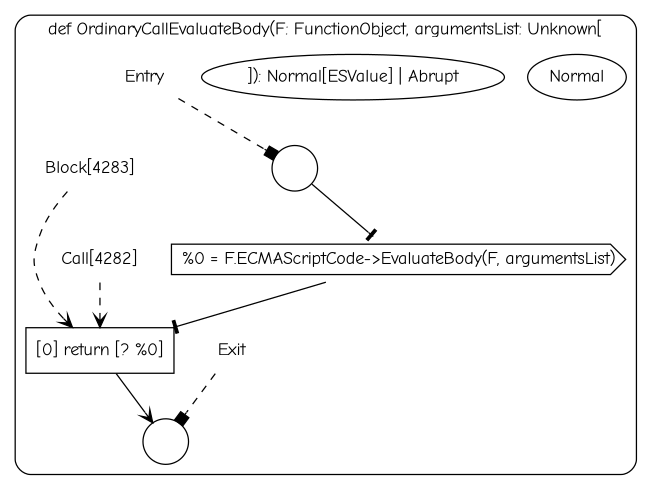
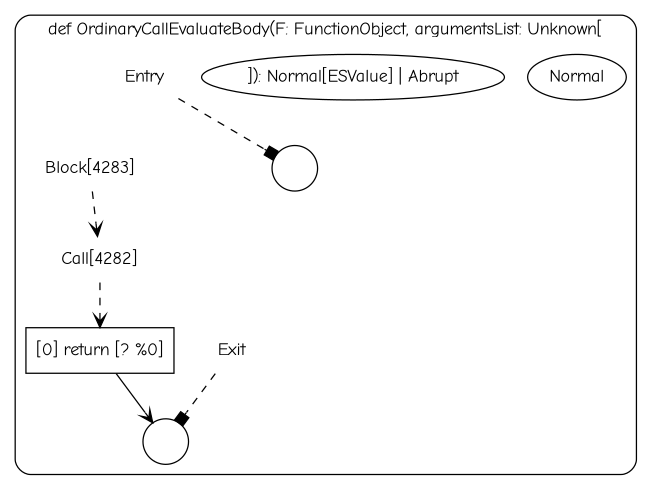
  digraph {
    fontname="Comic Neue"
    node [fontname="Comic Neue" shape=none]
    edge [arrowhead=vee color=black fontname="Comic Neue" style=dashed]
    n1 [label=Normal shape=""]
    "]): Normal[ESValue] | Abrupt" [shape=""]
    n3 [label=<<font color="black">Entry</font>>]
    n4 [color=black fillcolor=white label=" " shape=circle style=filled]
-   n5 [color=black fillcolor=white label=<<font color="black">%0 = F.ECMAScriptCode-&gt;EvaluateBody(F, argumentsList)</font>> shape=cds style=filled]
    n6 [color=black fillcolor=white label=<<font color="black">[0] return [? %0]<BR ALIGN="LEFT"/></font>> shape=box style=filled]
    n7 [label=<<font color="black">Exit</font>>]
    n8 [color=black fillcolor=white label=" " shape=circle style=filled]
    n9 [label=<<font color="black">Call[4282]</font>>]
    n10 [label=<<font color="black">Block[4283]</font>>]
    subgraph cluster_1 {
      label="def OrdinaryCallEvaluateBody(F: FunctionObject, argumentsList: Unknown["
      style=rounded
      n1
      "]): Normal[ESValue] | Abrupt"
      n3
      n4
-     n5
      n6
      n7
      n8
      n9
      n10
    }
    n3 -> n4 [arrowhead=box]
-   n4 -> n5 [arrowhead=tee style=""]
-   n5 -> n6 [arrowhead=tee style=""]
    n6 -> n8 [style=""]
    n7 -> n8 [arrowhead=box]
    n9 -> n6
-   n10 -> n6
+   n10 -> n9
  }
